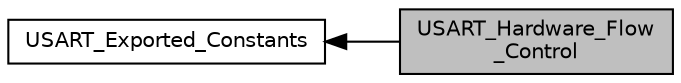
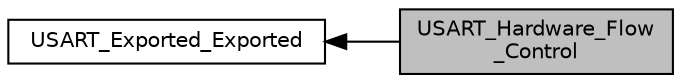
  digraph {
    rankdir=LR
    node [color=black fontname=Helvetica fontsize=10 shape=record style=filled]
    n1 [fillcolor=grey75 fontcolor=black height=0.2 label="USART_Hardware_Flow\l_Control" width=0.4]
-   n2 [fillcolor=white height=0.2 label=USART_Exported_Constants width=0.4]
+   n2 [fillcolor=white height=0.2 label=USART_Exported_Exported width=0.4]
    n2 -> n1 [dir=back fontname=Helvetica fontsize=10 labelfontname=Helvetica labelfontsize=10 shape=plaintext style=solid]
  }
